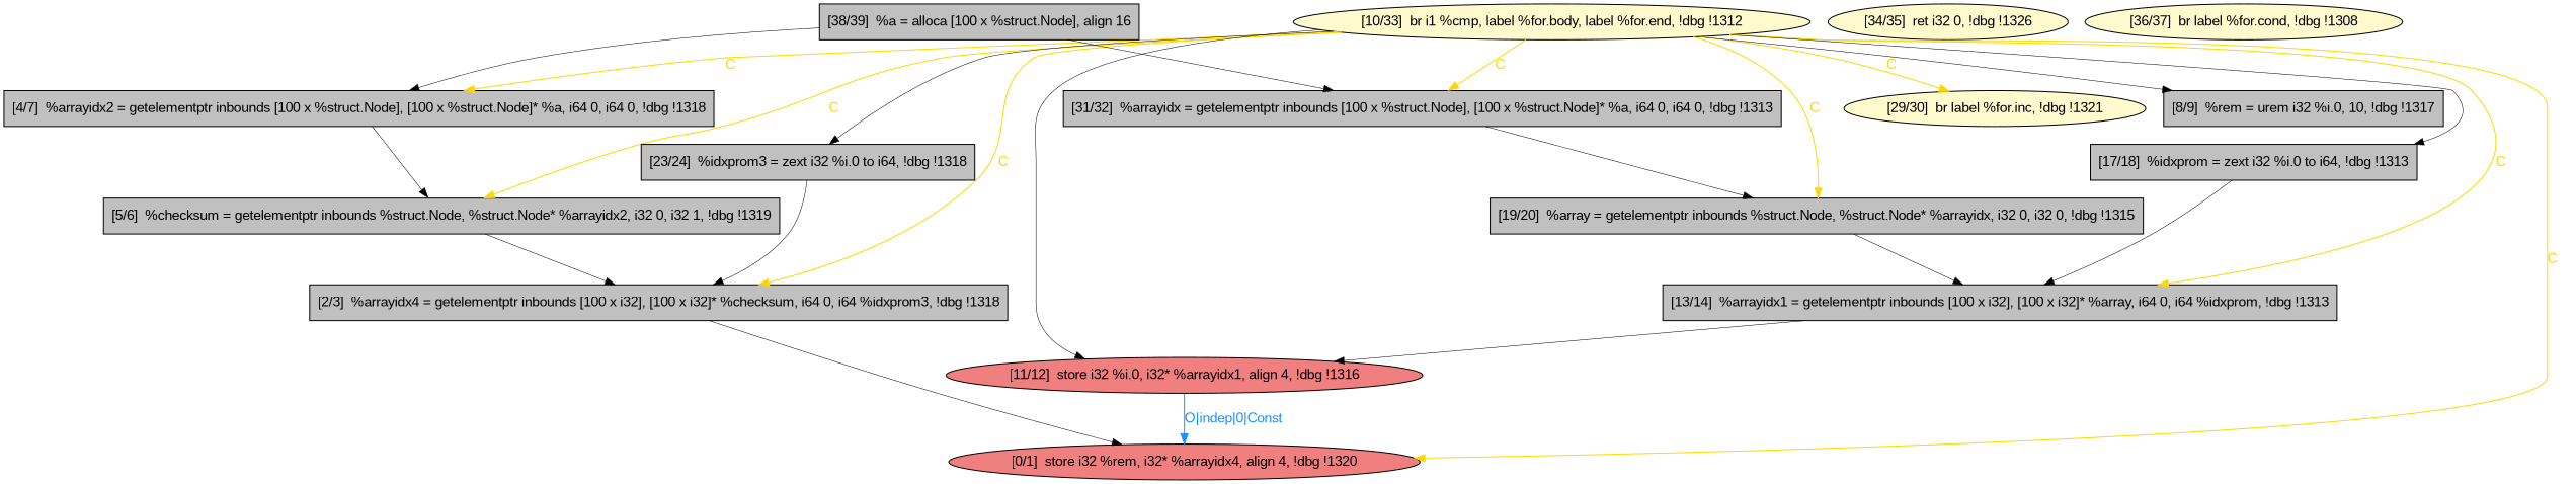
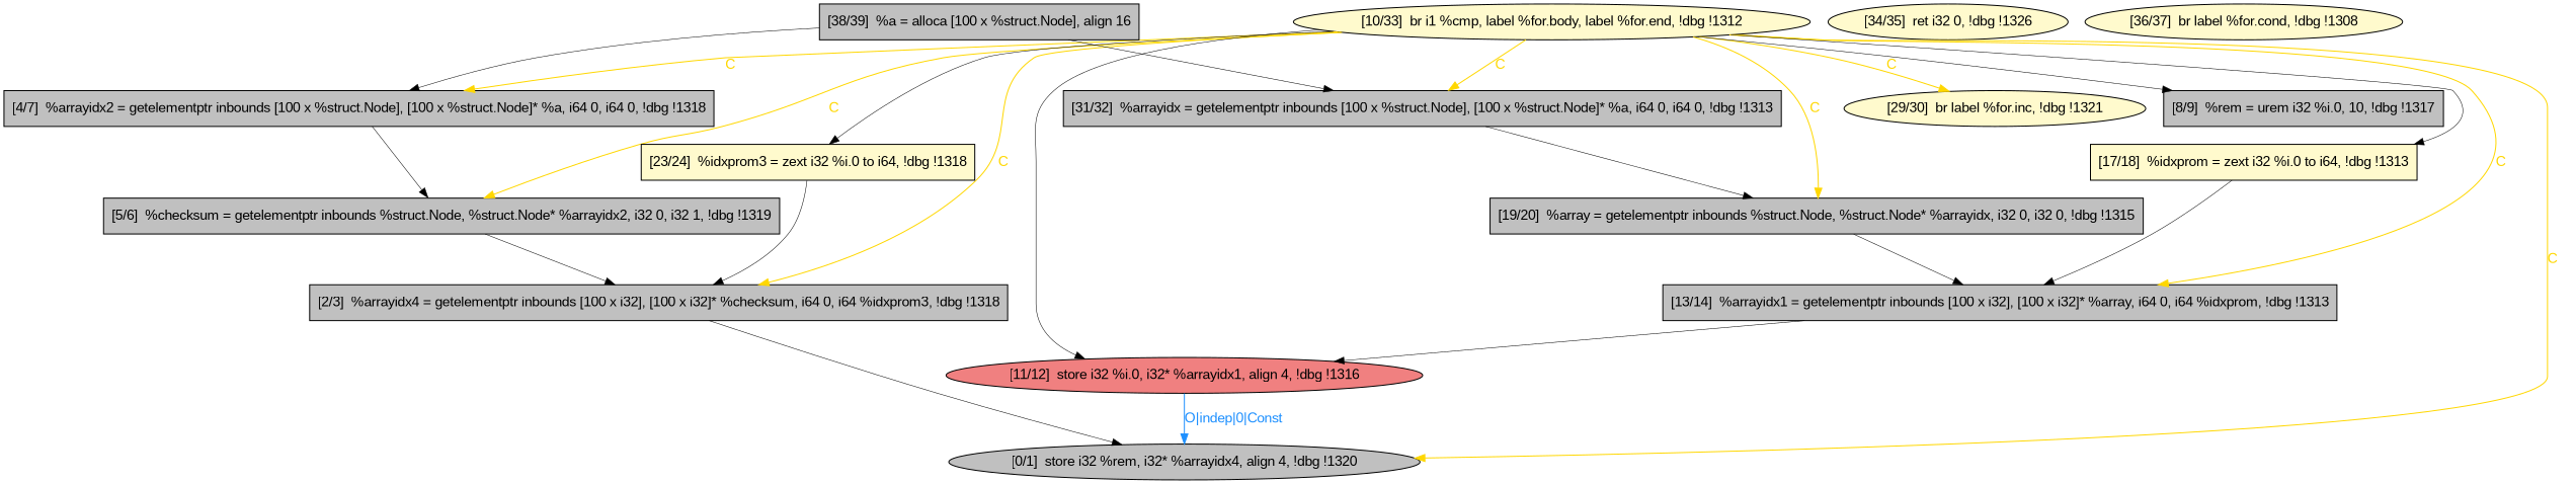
  digraph {
    fontname="Liberation Sans"
    node [fillcolor=grey fontname="Liberation Sans" shape=rectangle style=filled]
    edge [color=black fontcolor=black fontname="Liberation Sans" penwidth=0.5 style=solid]
    n1 [label="[4/7]  %arrayidx2 = getelementptr inbounds [100 x %struct.Node], [100 x %struct.Node]* %a, i64 0, i64 0, !dbg !1318"]
    n2 [label="[5/6]  %checksum = getelementptr inbounds %struct.Node, %struct.Node* %arrayidx2, i32 0, i32 1, !dbg !1319"]
    n3 [label="[2/3]  %arrayidx4 = getelementptr inbounds [100 x i32], [100 x i32]* %checksum, i64 0, i64 %idxprom3, !dbg !1318"]
-   n4 [fillcolor=lightcoral label="[0/1]  store i32 %rem, i32* %arrayidx4, align 4, !dbg !1320" shape=ellipse]
+   n4 [label="[0/1]  store i32 %rem, i32* %arrayidx4, align 4, !dbg !1320" shape=ellipse]
    n5 [fillcolor=lemonchiffon label="[34/35]  ret i32 0, !dbg !1326" shape=ellipse]
    n6 [fillcolor=lemonchiffon label="[29/30]  br label %for.inc, !dbg !1321" shape=ellipse]
    n7 [fillcolor=lemonchiffon label="[10/33]  br i1 %cmp, label %for.body, label %for.end, !dbg !1312" shape=ellipse]
    n8 [label="[31/32]  %arrayidx = getelementptr inbounds [100 x %struct.Node], [100 x %struct.Node]* %a, i64 0, i64 0, !dbg !1313"]
    n9 [label="[13/14]  %arrayidx1 = getelementptr inbounds [100 x i32], [100 x i32]* %array, i64 0, i64 %idxprom, !dbg !1313"]
    n10 [fillcolor=lightcoral label="[11/12]  store i32 %i.0, i32* %arrayidx1, align 4, !dbg !1316" shape=ellipse]
-   n11 [label="[23/24]  %idxprom3 = zext i32 %i.0 to i64, !dbg !1318"]
+   n11 [fillcolor=lemonchiffon label="[23/24]  %idxprom3 = zext i32 %i.0 to i64, !dbg !1318"]
    n12 [label="[19/20]  %array = getelementptr inbounds %struct.Node, %struct.Node* %arrayidx, i32 0, i32 0, !dbg !1315"]
-   n13 [label="[17/18]  %idxprom = zext i32 %i.0 to i64, !dbg !1313"]
+   n13 [fillcolor=lemonchiffon label="[17/18]  %idxprom = zext i32 %i.0 to i64, !dbg !1313"]
    n14 [label="[8/9]  %rem = urem i32 %i.0, 10, !dbg !1317"]
    n15 [label="[38/39]  %a = alloca [100 x %struct.Node], align 16"]
    n16 [fillcolor=lemonchiffon label="[36/37]  br label %for.cond, !dbg !1308" shape=ellipse]
    n1 -> n2
    n2 -> n3
    n3 -> n4
    n7 -> n1 [color=gold fontcolor=gold label=C penwidth=1.0]
    n7 -> n2 [color=gold fontcolor=gold label=C penwidth=1.0]
    n7 -> n3 [color=gold fontcolor=gold label=C penwidth=1.0]
    n7 -> n4 [color=gold fontcolor=gold label=C penwidth=1.0]
    n7 -> n6 [color=gold fontcolor=gold label=C penwidth=1.0]
    n7 -> n8 [color=gold fontcolor=gold label=C penwidth=1.0]
    n7 -> n9 [color=gold fontcolor=gold label=C penwidth=1.0]
    n7 -> n10
    n7 -> n11
    n7 -> n12 [color=gold fontcolor=gold label=C penwidth=1.0]
    n7 -> n13
    n7 -> n14
    n8 -> n12
    n9 -> n10
    n10 -> n4 [color=dodgerblue fontcolor=dodgerblue label="O|indep|0|Const" penwidth=1.0]
    n11 -> n3
    n12 -> n9
    n13 -> n9
    n15 -> n1
    n15 -> n8
  }
